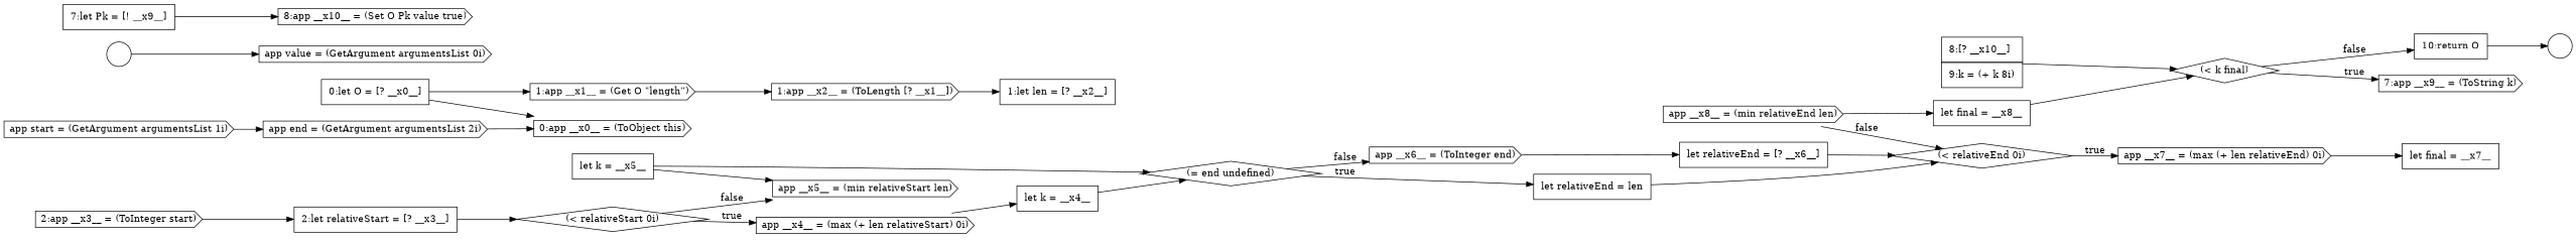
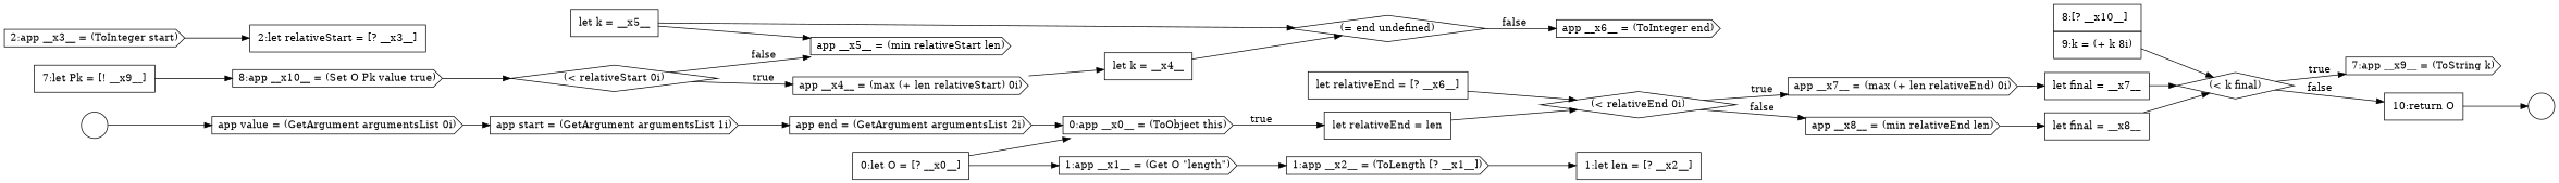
  digraph {
    rankdir=LR
    node [color=black fillcolor=white shape=cds style=filled]
    edge [color=black]
    n1 [label=<<font color="black">     <table border="0" cellborder="1" cellspacing="0" cellpadding="10">       <tr><td align="left">let final = __x8__</td></tr>     </table>   </font>> margin=0 shape=none]
    n2 [label=<<font color="black">(&lt; k final)</font>> shape=diamond]
    n3 [label=<<font color="black">7:app __x9__ = (ToString k)</font>>]
    n4 [label=<<font color="black">     <table border="0" cellborder="1" cellspacing="0" cellpadding="10">       <tr><td align="left">10:return O</td></tr>     </table>   </font>> margin=0 shape=none]
    n5 [label=<<font color="black">     <table border="0" cellborder="1" cellspacing="0" cellpadding="10">       <tr><td align="left">8:[? __x10__]</td></tr>       <tr><td align="left">9:k = (+ k 8i)</td></tr>     </table>   </font>> margin=0 shape=none]
    n6 [label=<<font color="black">(&lt; relativeEnd 0i)</font>> shape=diamond]
    n7 [label=<<font color="black">app __x7__ = (max (+ len relativeEnd) 0i)</font>>]
    n8 [label=<<font color="black">app __x8__ = (min relativeEnd len)</font>>]
    n9 [label=<<font color="black">     <table border="0" cellborder="1" cellspacing="0" cellpadding="10">       <tr><td align="left">let final = __x7__</td></tr>     </table>   </font>> margin=0 shape=none]
    n10 [label=<<font color="black">(&lt; relativeStart 0i)</font>> shape=diamond]
    n11 [label=<<font color="black">app __x5__ = (min relativeStart len)</font>>]
    n12 [label=<<font color="black">app __x4__ = (max (+ len relativeStart) 0i)</font>>]
    n13 [label=<<font color="black">     <table border="0" cellborder="1" cellspacing="0" cellpadding="10">       <tr><td align="left">let k = __x4__</td></tr>     </table>   </font>> margin=0 shape=none]
    n14 [label=<<font color="black">     <table border="0" cellborder="1" cellspacing="0" cellpadding="10">       <tr><td align="left">let k = __x5__</td></tr>     </table>   </font>> margin=0 shape=none]
    n15 [label=<<font color="black">(= end undefined)</font>> shape=diamond]
    n16 [label=<<font color="black">app __x6__ = (ToInteger end)</font>>]
    n17 [label=<<font color="black">     <table border="0" cellborder="1" cellspacing="0" cellpadding="10">       <tr><td align="left">let relativeEnd = len</td></tr>     </table>   </font>> margin=0 shape=none]
    n18 [label=<<font color="black">     <table border="0" cellborder="1" cellspacing="0" cellpadding="10">       <tr><td align="left">let relativeEnd = [? __x6__]</td></tr>     </table>   </font>> margin=0 shape=none]
    n19 [label=<<font color="black">1:app __x2__ = (ToLength [? __x1__])</font>>]
    n20 [label=<<font color="black">     <table border="0" cellborder="1" cellspacing="0" cellpadding="10">       <tr><td align="left">1:let len = [? __x2__]</td></tr>     </table>   </font>> margin=0 shape=none]
    n21 [label=" " shape=circle]
    n22 [label=<<font color="black">app value = (GetArgument argumentsList 0i)</font>>]
    n23 [label=<<font color="black">app start = (GetArgument argumentsList 1i)</font>>]
    n24 [label=<<font color="black">app end = (GetArgument argumentsList 2i)</font>>]
    n25 [label=<<font color="black">0:app __x0__ = (ToObject this)</font>>]
    n26 [label=<<font color="black">8:app __x10__ = (Set O Pk value true)</font>>]
    n27 [label=" " shape=circle]
    n28 [label=<<font color="black">     <table border="0" cellborder="1" cellspacing="0" cellpadding="10">       <tr><td align="left">2:let relativeStart = [? __x3__]</td></tr>     </table>   </font>> margin=0 shape=none]
    n29 [label=<<font color="black">     <table border="0" cellborder="1" cellspacing="0" cellpadding="10">       <tr><td align="left">0:let O = [? __x0__]</td></tr>     </table>   </font>> margin=0 shape=none]
    n30 [label=<<font color="black">1:app __x1__ = (Get O &quot;length&quot;)</font>>]
    n31 [label=<<font color="black">2:app __x3__ = (ToInteger start)</font>>]
    n32 [label=<<font color="black">     <table border="0" cellborder="1" cellspacing="0" cellpadding="10">       <tr><td align="left">7:let Pk = [! __x9__]</td></tr>     </table>   </font>> margin=0 shape=none]
    n1 -> n2
    n2 -> n3 [label=<<font color="black">true</font>>]
    n2 -> n4 [label=<<font color="black">false</font>>]
    n4 -> n27
    n5 -> n2
    n6 -> n7 [label=<<font color="black">true</font>>]
-   n8 -> n6 [label=<<font color="black">false</font>>]
+   n6 -> n8 [label=<<font color="black">false</font>>]
    n7 -> n9
    n8 -> n1
+   n9 -> n2
    n10 -> n11 [label=<<font color="black">false</font>>]
    n10 -> n12 [label=<<font color="black">true</font>>]
    n12 -> n13
    n13 -> n15
    n14 -> n11
    n14 -> n15
    n15 -> n16 [label=<<font color="black">false</font>>]
-   n15 -> n17 [label=<<font color="black">true</font>>]
-   n16 -> n18
+   n25 -> n17 [label=<<font color="black">true</font>>]
    n17 -> n6
    n18 -> n6
    n19 -> n20
    n21 -> n22
+   n22 -> n23
    n23 -> n24
    n24 -> n25
-   n28 -> n10
+   n26 -> n10
    n29 -> n25
    n29 -> n30
    n30 -> n19
    n31 -> n28
    n32 -> n26
  }
